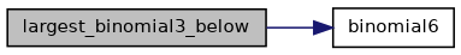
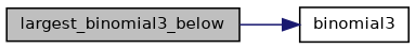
  digraph {
    rankdir=LR
    node [color=black fontname=Helvetica fontsize=10 shape=record style=filled]
    n1 [fillcolor=grey75 fontcolor=black height=0.2 label=largest_binomial3_below width=0.4]
-   n2 [fillcolor=white height=0.2 label=binomial6 width=0.4]
+   n2 [fillcolor=white height=0.2 label=binomial3 width=0.4]
    n1 -> n2 [color=midnightblue fontname=Helvetica fontsize=10 labelfontname=Helvetica labelfontsize=10 style=solid]
  }
